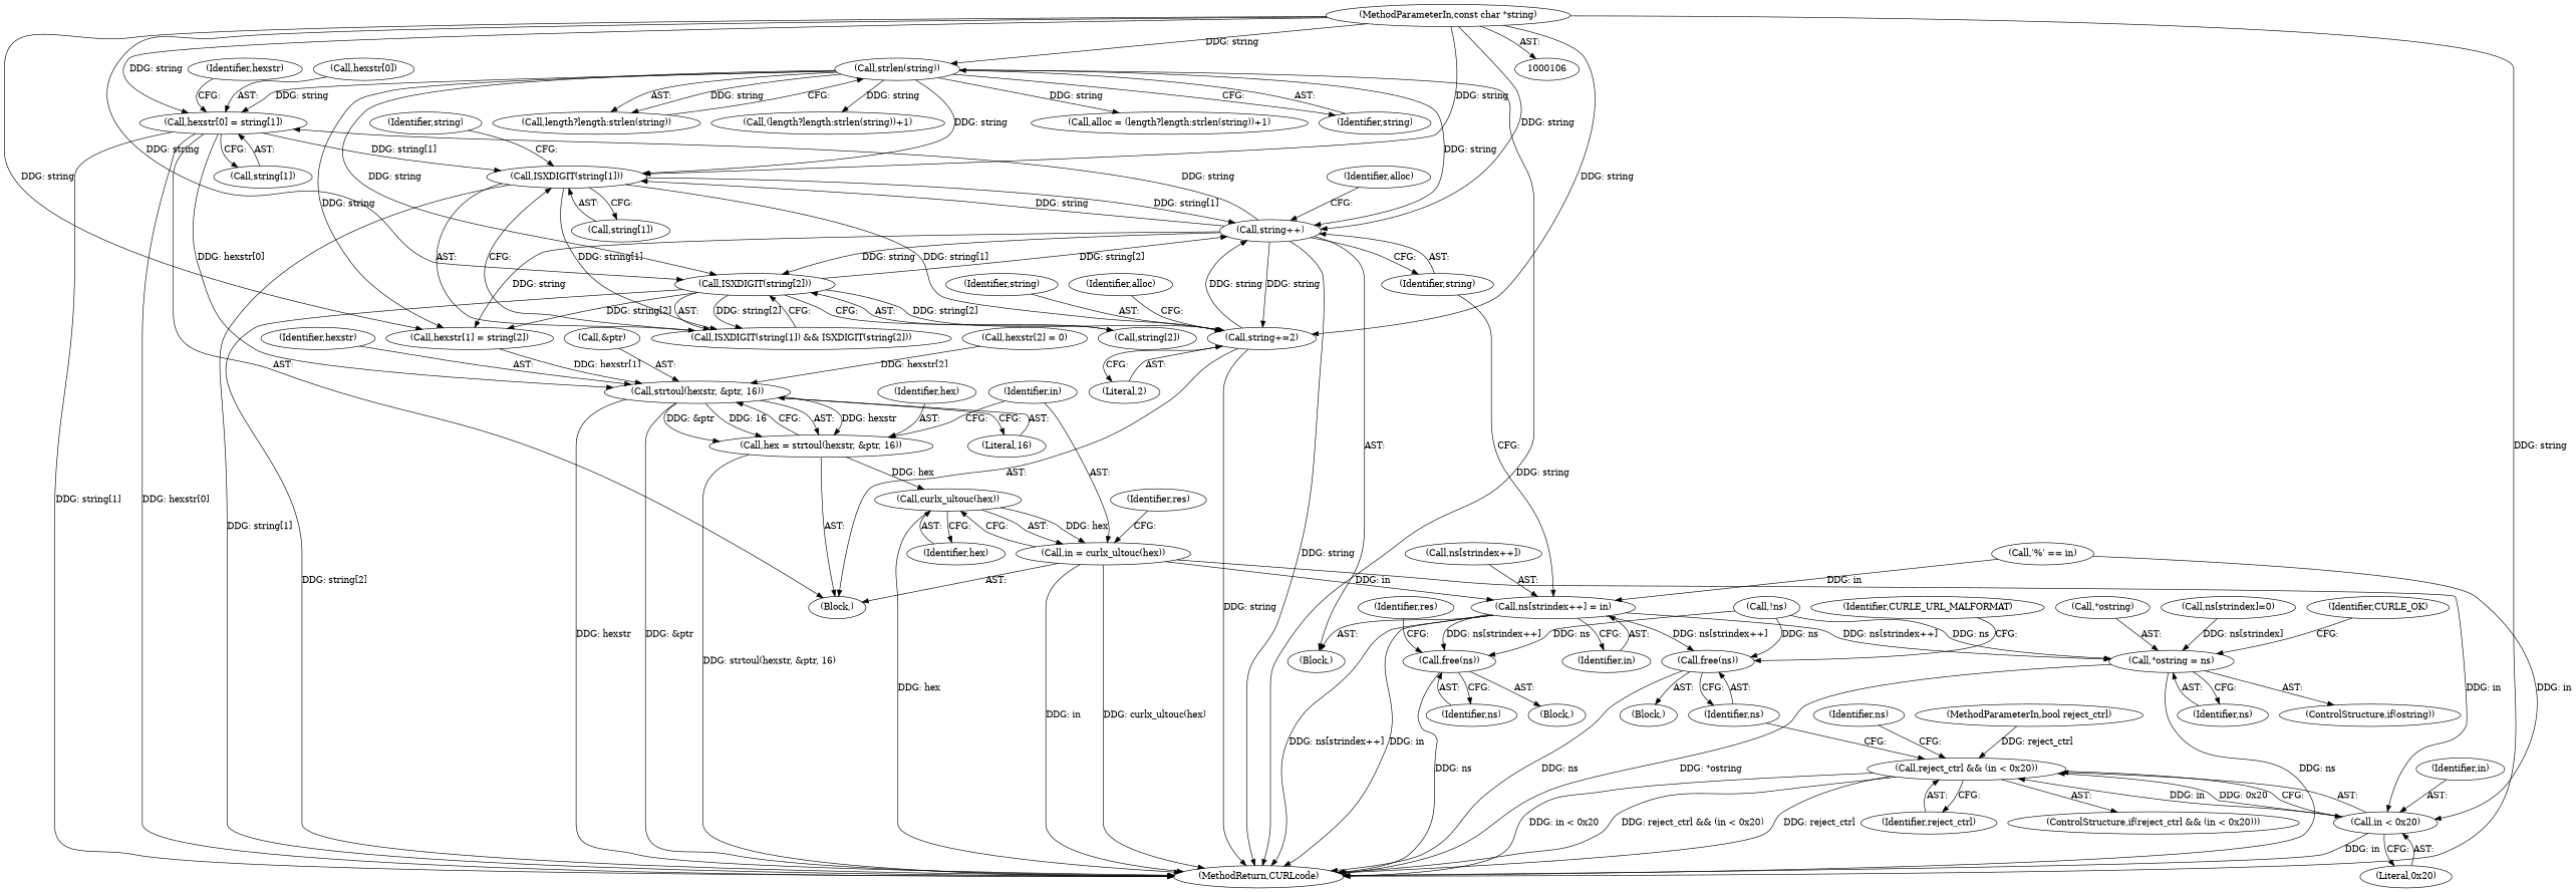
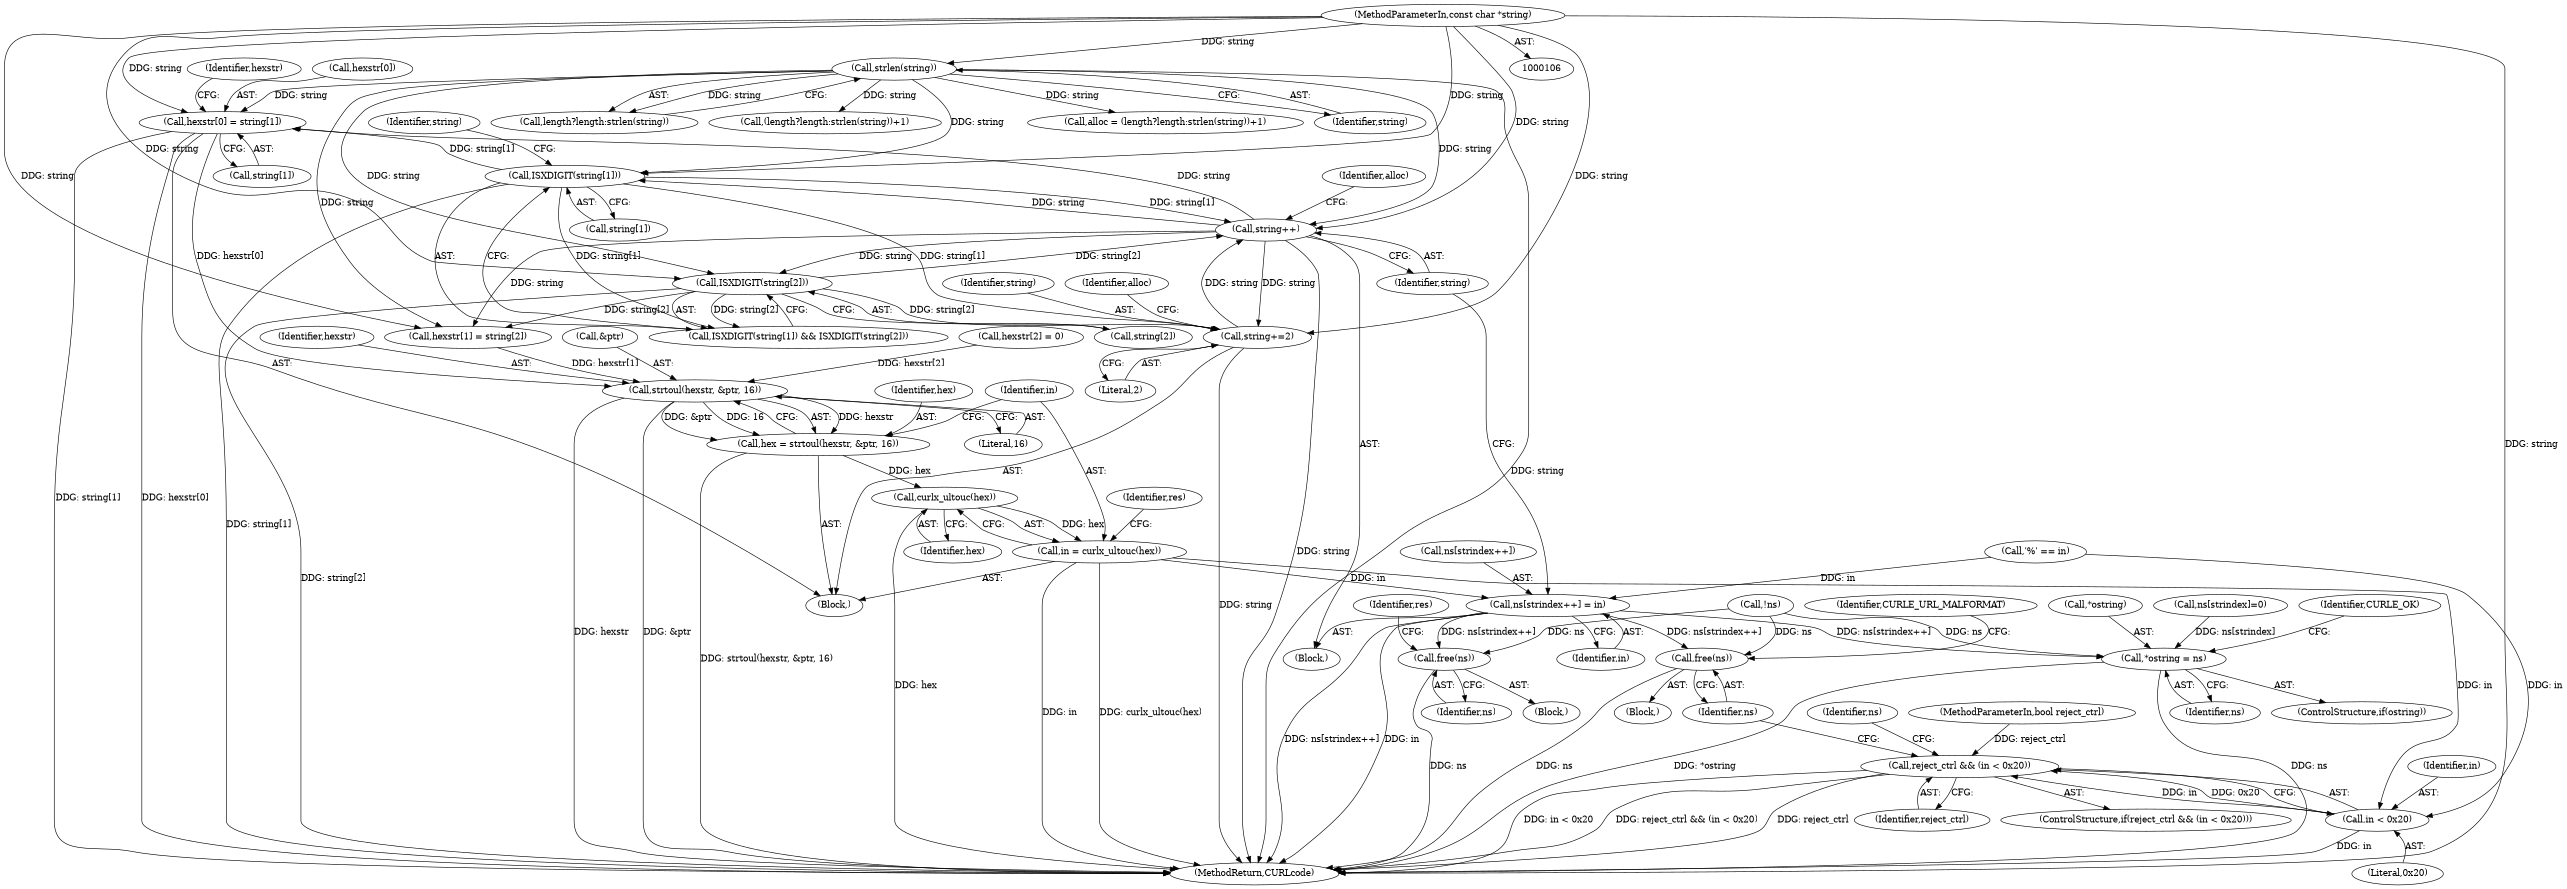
  digraph {
    n1 [label="(Call,hexstr[0] = string[1])"]
    n2 [label="(Call,strtoul(hexstr, &ptr, 16))"]
    n3 [label="(Call,string[1])"]
    n4 [label="(Block,)"]
    n5 [label="(MethodReturn,CURLcode)"]
    n6 [label="(Call,hex = strtoul(hexstr, &ptr, 16))"]
    n7 [label="(Literal,16)"]
    n8 [label="(Call,string++)"]
    n9 [label="(Call,ISXDIGIT(string[2]))"]
    n10 [label="(Call,ISXDIGIT(string[1]))"]
    n11 [label="(Call,string+=2)"]
    n12 [label="(Identifier,string)"]
    n13 [label="(Block,)"]
    n14 [label="(Call,hexstr[1] = string[2])"]
    n15 [label="(Call,ISXDIGIT(string[1]) && ISXDIGIT(string[2]))"]
    n16 [label="(Call,string[2])"]
    n17 [label="(Call,string[1])"]
    n18 [label="(Literal,2)"]
    n19 [label="(Call,ns[strindex++] = in)"]
    n20 [label="(Call,strlen(string))"]
    n21 [label="(Call,alloc = (length?length:strlen(string))+1)"]
    n22 [label="(Identifier,string)"]
    n23 [label="(Call,length?length:strlen(string))"]
    n24 [label="(Call,(length?length:strlen(string))+1)"]
    n25 [label="(MethodParameterIn,const char *string)"]
    1000106
    n27 [label="(Call,curlx_ultouc(hex))"]
    n28 [label="(Call,in = curlx_ultouc(hex))"]
    n29 [label="(Identifier,hex)"]
    n30 [label="(Call,in < 0x20)"]
    n31 [label="(Call,reject_ctrl && (in < 0x20))"]
    n32 [label="(Literal,0x20)"]
    n33 [label="(Call,free(ns))"]
    n34 [label="(Call,free(ns))"]
    n35 [label="(Call,*ostring = ns)"]
    n36 [label="(Identifier,in)"]
    n37 [label="(Identifier,reject_ctrl)"]
    n38 [label="(ControlStructure,if(reject_ctrl && (in < 0x20)))"]
    n39 [label="(Identifier,ns)"]
    n40 [label="(Block,)"]
    n41 [label="(Identifier,ns)"]
    n42 [label="(Block,)"]
    n43 [label="(Identifier,ns)"]
    n44 [label="(ControlStructure,if(ostring))"]
    n45 [label="(Identifier,string)"]
    n46 [label="(Call,*ostring)"]
    n47 [label="(Identifier,res)"]
    n48 [label="(Identifier,hexstr)"]
    n49 [label="(Identifier,in)"]
    n50 [label="(Identifier,CURLE_URL_MALFORMAT)"]
    n51 [label="(Identifier,res)"]
    n52 [label="(Identifier,hex)"]
    n53 [label="(Identifier,hexstr)"]
    n54 [label="(Identifier,string)"]
    n55 [label="(Call,&ptr)"]
    n56 [label="(Call,hexstr[0])"]
    n57 [label="(Call,ns[strindex]=0)"]
    n58 [label="(Call,hexstr[2] = 0)"]
    n59 [label="(MethodParameterIn,bool reject_ctrl)"]
    n60 [label="(Identifier,alloc)"]
    n61 [label="(Call,'%' == in)"]
    n62 [label="(Identifier,CURLE_OK)"]
    n63 [label="(Call,!ns)"]
    n64 [label="(Identifier,ns)"]
    n65 [label="(Identifier,alloc)"]
    n66 [label="(Identifier,in)"]
    n67 [label="(Call,ns[strindex++])"]
    n1 -> n2 [label="DDG: hexstr[0]"]
    n1 -> n3 [label="CFG: "]
    n1 -> n4 [label="AST: "]
    n1 -> n5 [label="DDG: string[1]"]
    n1 -> n5 [label="DDG: hexstr[0]"]
    n2 -> n5 [label="DDG: hexstr"]
    n2 -> n5 [label="DDG: &ptr"]
    n2 -> n6 [label="AST: "]
    n2 -> n6 [label="DDG: hexstr"]
    n2 -> n6 [label="DDG: &ptr"]
    n2 -> n6 [label="DDG: 16"]
    n2 -> n7 [label="CFG: "]
    n3 -> n1 [label="AST: "]
    n6 -> n2 [label="CFG: "]
    n6 -> n4 [label="AST: "]
    n6 -> n5 [label="DDG: strtoul(hexstr, &ptr, 16)"]
    n6 -> n27 [label="DDG: hex"]
    n7 -> n2 [label="AST: "]
    n8 -> n1 [label="DDG: string"]
    n8 -> n5 [label="DDG: string"]
    n8 -> n9 [label="DDG: string"]
    n8 -> n10 [label="DDG: string"]
    n8 -> n11 [label="DDG: string"]
    n8 -> n12 [label="CFG: "]
    n8 -> n13 [label="AST: "]
    n8 -> n14 [label="DDG: string"]
    n9 -> n5 [label="DDG: string[2]"]
    n9 -> n8 [label="DDG: string[2]"]
    n9 -> n11 [label="DDG: string[2]"]
    n9 -> n14 [label="DDG: string[2]"]
    n9 -> n15 [label="AST: "]
    n9 -> n15 [label="DDG: string[2]"]
    n9 -> n16 [label="CFG: "]
-   n1 -> n10 [label="DDG: string[1]"]
+   n10 -> n1 [label="DDG: string[1]"]
    n10 -> n5 [label="DDG: string[1]"]
    n10 -> n8 [label="DDG: string[1]"]
    n10 -> n11 [label="DDG: string[1]"]
    n10 -> n15 [label="AST: "]
    n10 -> n15 [label="DDG: string[1]"]
    n10 -> n17 [label="CFG: "]
    n11 -> n4 [label="AST: "]
    n11 -> n5 [label="DDG: string"]
    n11 -> n8 [label="DDG: string"]
    n11 -> n18 [label="CFG: "]
    n12 -> n8 [label="AST: "]
    n12 -> n19 [label="CFG: "]
    n14 -> n2 [label="DDG: hexstr[1]"]
    n15 -> n9 [label="CFG: "]
    n15 -> n10 [label="CFG: "]
    n16 -> n9 [label="AST: "]
    n17 -> n10 [label="AST: "]
    n18 -> n11 [label="AST: "]
    n19 -> n5 [label="DDG: in"]
    n19 -> n5 [label="DDG: ns[strindex++]"]
    n19 -> n13 [label="AST: "]
    n19 -> n33 [label="DDG: ns[strindex++]"]
    n19 -> n34 [label="DDG: ns[strindex++]"]
    n19 -> n35 [label="DDG: ns[strindex++]"]
    n19 -> n36 [label="CFG: "]
    n20 -> n1 [label="DDG: string"]
    n20 -> n5 [label="DDG: string"]
    n20 -> n8 [label="DDG: string"]
    n20 -> n9 [label="DDG: string"]
    n20 -> n10 [label="DDG: string"]
    n20 -> n14 [label="DDG: string"]
    n20 -> n21 [label="DDG: string"]
    n20 -> n22 [label="CFG: "]
    n20 -> n23 [label="AST: "]
    n20 -> n23 [label="DDG: string"]
    n20 -> n24 [label="DDG: string"]
    n22 -> n20 [label="AST: "]
    n23 -> n20 [label="CFG: "]
    n25 -> n1 [label="DDG: string"]
    n25 -> n5 [label="DDG: string"]
    n25 -> n8 [label="DDG: string"]
    n25 -> n9 [label="DDG: string"]
    n25 -> n10 [label="DDG: string"]
    n25 -> n11 [label="DDG: string"]
    n25 -> n14 [label="DDG: string"]
    n25 -> n20 [label="DDG: string"]
    n25 -> 1000106 [label="AST: "]
    n27 -> n5 [label="DDG: hex"]
    n27 -> n28 [label="AST: "]
    n27 -> n28 [label="DDG: hex"]
    n27 -> n29 [label="CFG: "]
    n28 -> n4 [label="AST: "]
    n28 -> n5 [label="DDG: in"]
    n28 -> n5 [label="DDG: curlx_ultouc(hex)"]
    n28 -> n19 [label="DDG: in"]
    n28 -> n27 [label="CFG: "]
    n28 -> n30 [label="DDG: in"]
    n29 -> n27 [label="AST: "]
    n30 -> n5 [label="DDG: in"]
    n30 -> n31 [label="AST: "]
    n30 -> n31 [label="DDG: in"]
    n30 -> n31 [label="DDG: 0x20"]
-   n30 -> n32 [label="CFG: "]
    n31 -> n5 [label="DDG: in < 0x20"]
    n31 -> n5 [label="DDG: reject_ctrl && (in < 0x20)"]
    n31 -> n5 [label="DDG: reject_ctrl"]
    n31 -> n30 [label="CFG: "]
    n31 -> n37 [label="CFG: "]
    n31 -> n38 [label="AST: "]
    n32 -> n30 [label="AST: "]
    n33 -> n5 [label="DDG: ns"]
    n33 -> n39 [label="CFG: "]
    n33 -> n40 [label="AST: "]
    n34 -> n5 [label="DDG: ns"]
    n34 -> n41 [label="CFG: "]
    n34 -> n42 [label="AST: "]
    n35 -> n5 [label="DDG: ns"]
    n35 -> n5 [label="DDG: *ostring"]
    n35 -> n43 [label="CFG: "]
    n35 -> n44 [label="AST: "]
    n36 -> n19 [label="AST: "]
    n37 -> n31 [label="AST: "]
    n39 -> n33 [label="AST: "]
    n41 -> n31 [label="CFG: "]
    n41 -> n34 [label="AST: "]
    n43 -> n35 [label="AST: "]
    n45 -> n11 [label="AST: "]
    n46 -> n35 [label="AST: "]
    n47 -> n33 [label="CFG: "]
    n48 -> n2 [label="AST: "]
    n49 -> n6 [label="CFG: "]
    n49 -> n28 [label="AST: "]
    n50 -> n34 [label="CFG: "]
    n51 -> n28 [label="CFG: "]
    n52 -> n6 [label="AST: "]
    n53 -> n1 [label="CFG: "]
    n54 -> n10 [label="CFG: "]
    n55 -> n2 [label="AST: "]
    n56 -> n1 [label="AST: "]
    n57 -> n35 [label="DDG: ns[strindex]"]
    n58 -> n2 [label="DDG: hexstr[2]"]
    n59 -> n31 [label="DDG: reject_ctrl"]
    n60 -> n11 [label="CFG: "]
    n61 -> n19 [label="DDG: in"]
    n61 -> n30 [label="DDG: in"]
    n62 -> n35 [label="CFG: "]
    n63 -> n33 [label="DDG: ns"]
    n63 -> n34 [label="DDG: ns"]
    n63 -> n35 [label="DDG: ns"]
    n64 -> n31 [label="CFG: "]
    n65 -> n8 [label="CFG: "]
    n66 -> n30 [label="AST: "]
    n67 -> n19 [label="AST: "]
  }
